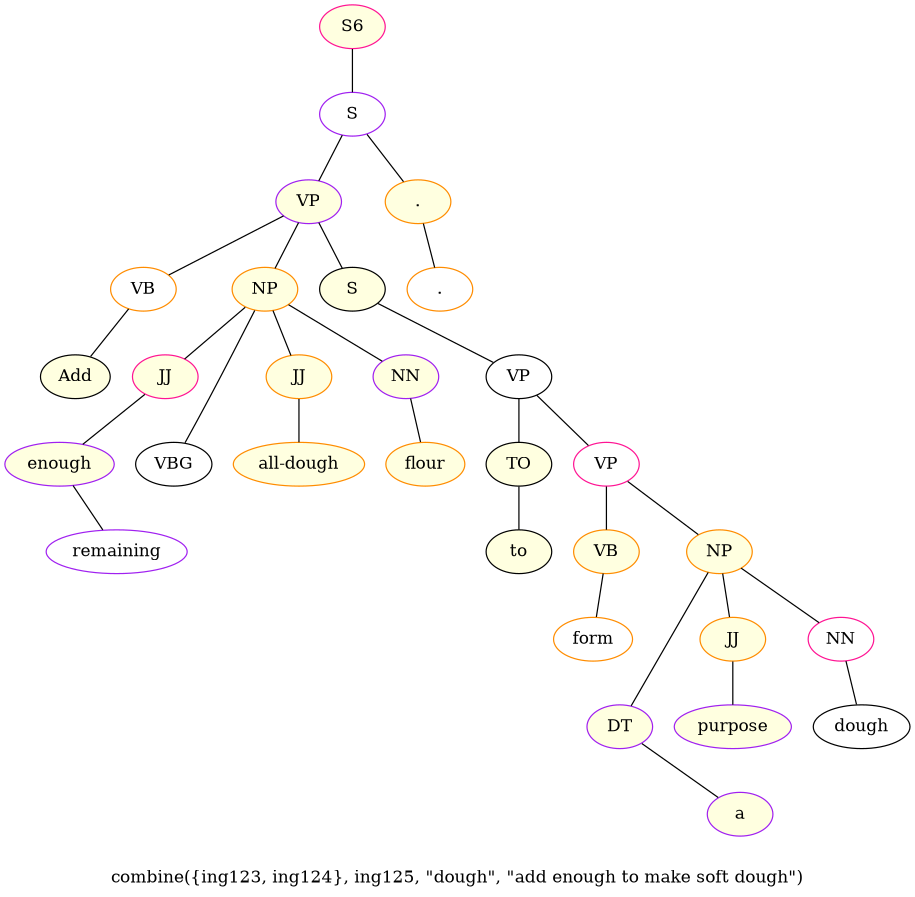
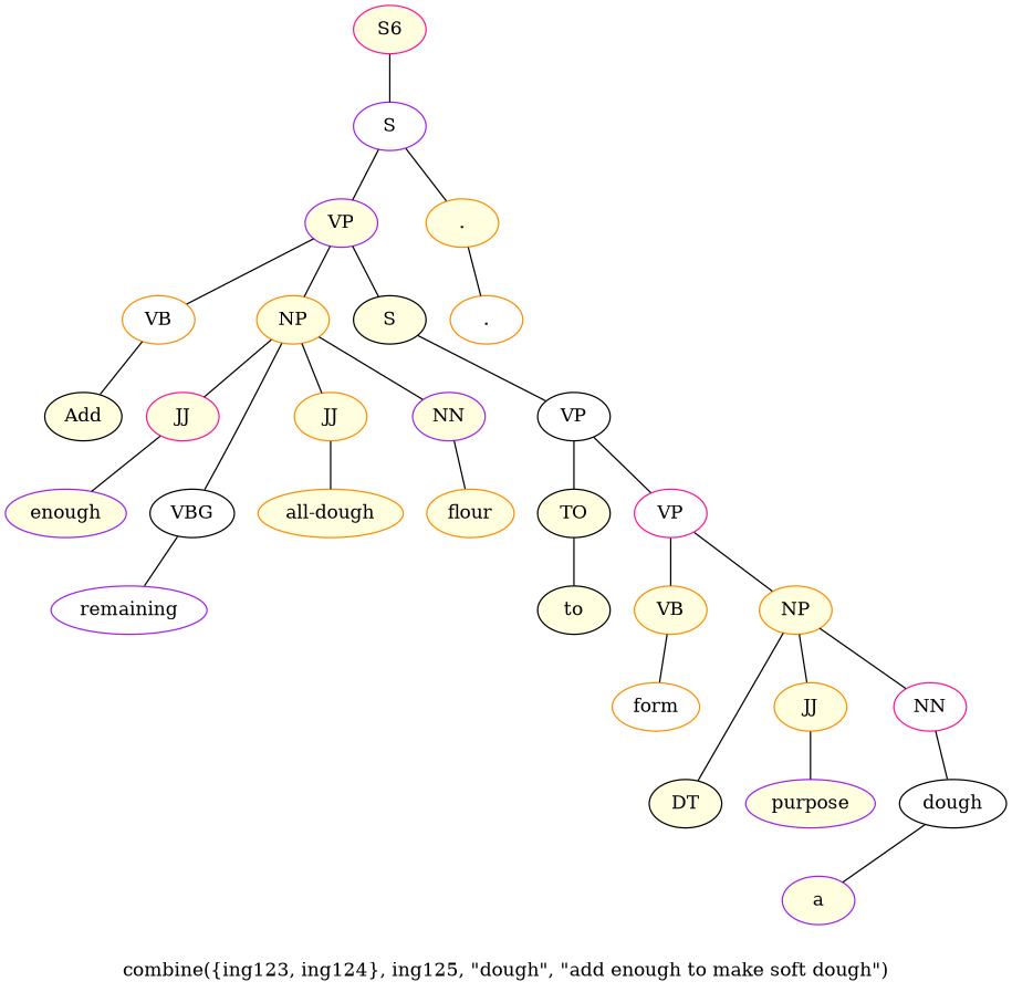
  graph {
    label="combine({ing123, ing124}, ing125, \"dough\", \"add enough to make soft dough\")"
    node [color=darkorange fillcolor=lightyellow style=filled]
    n1 [color=deeppink label=S6]
    n2 [color=purple fillcolor=white label=S]
    n3 [color=purple label=VP]
    n4 [label="."]
    n5 [fillcolor=white label=VB]
    n6 [label=NP]
    n7 [color=black label=S]
    n8 [fillcolor=white label="."]
    n9 [color=black label=Add]
    n10 [color=deeppink label=JJ]
    n11 [color=black fillcolor=white label=VBG]
    n12 [label=JJ]
    n13 [color=purple label=NN]
    n14 [color=black fillcolor=white label=VP]
    n15 [color=purple label=enough]
    n16 [color=purple fillcolor=white label=remaining]
    n17 [label="all-dough"]
    n18 [label=flour]
    n19 [color=black label=TO]
    n20 [color=deeppink fillcolor=white label=VP]
    n21 [color=black label=to]
    n22 [label=VB]
    n23 [label=NP]
    n24 [fillcolor=white label=form]
-   n25 [color=purple label=DT]
+   n25 [color=black label=DT]
    n26 [label=JJ]
    n27 [color=deeppink fillcolor=white label=NN]
    n28 [color=purple label=a]
    n29 [color=purple label=purpose]
    n30 [color=black fillcolor=white label=dough]
    n1 -- n2
    n2 -- n3
    n2 -- n4
    n3 -- n5
    n3 -- n6
    n3 -- n7
    n4 -- n8
    n5 -- n9
    n6 -- n10
    n6 -- n11
    n6 -- n12
    n6 -- n13
    n7 -- n14
    n10 -- n15
-   n15 -- n16
+   n11 -- n16
    n12 -- n17
    n13 -- n18
    n14 -- n19
    n14 -- n20
    n19 -- n21
    n20 -- n22
    n20 -- n23
    n22 -- n24
    n23 -- n25
    n23 -- n26
    n23 -- n27
-   n25 -- n28
+   n30 -- n28
    n26 -- n29
    n27 -- n30
  }
